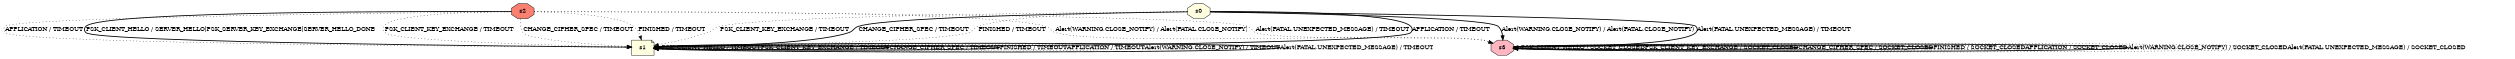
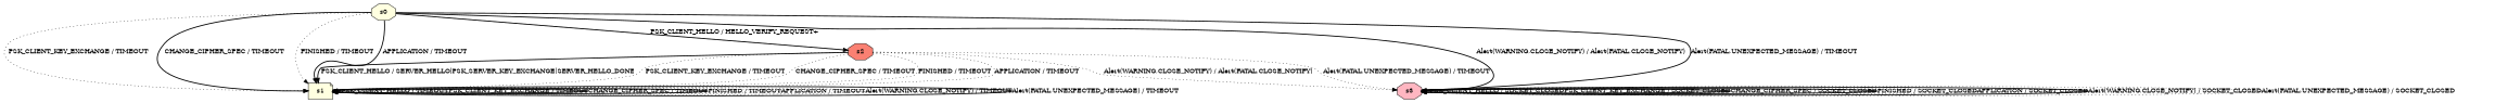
  digraph {
    node [fillcolor=lightyellow shape=octagon style=filled]
    edge [style=dotted]
    n1 [label=s0]
    n2 [label=s1 shape=note]
    n3 [fillcolor=salmon label=s2]
    n4 [fillcolor=lightpink label=s3]
    n1 -> n2 [label="PSK_CLIENT_KEY_EXCHANGE / TIMEOUT"]
    n1 -> n2 [label="CHANGE_CIPHER_SPEC / TIMEOUT" style=bold]
    n1 -> n2 [label="FINISHED / TIMEOUT"]
    n1 -> n2 [label="APPLICATION / TIMEOUT" style=bold]
+   n1 -> n3 [label="PSK_CLIENT_HELLO / HELLO_VERIFY_REQUEST+" style=bold]
    n1 -> n4 [label="Alert(WARNING,CLOSE_NOTIFY) / Alert(FATAL,CLOSE_NOTIFY)" style=bold]
    n1 -> n4 [label="Alert(FATAL,UNEXPECTED_MESSAGE) / TIMEOUT" style=bold]
    n2 -> n2 [label="PSK_CLIENT_HELLO / TIMEOUT" style=bold]
    n2 -> n2 [label="PSK_CLIENT_KEY_EXCHANGE / TIMEOUT"]
    n2 -> n2 [label="CHANGE_CIPHER_SPEC / TIMEOUT" style=bold]
    n2 -> n2 [label="FINISHED / TIMEOUT" style=bold]
    n2 -> n2 [label="APPLICATION / TIMEOUT"]
    n2 -> n2 [label="Alert(WARNING,CLOSE_NOTIFY) / TIMEOUT"]
    n2 -> n2 [label="Alert(FATAL,UNEXPECTED_MESSAGE) / TIMEOUT" style=bold]
    n3 -> n2 [label="PSK_CLIENT_HELLO / SERVER_HELLO|PSK_SERVER_KEY_EXCHANGE|SERVER_HELLO_DONE" style=bold]
    n3 -> n2 [label="PSK_CLIENT_KEY_EXCHANGE / TIMEOUT"]
    n3 -> n2 [label="CHANGE_CIPHER_SPEC / TIMEOUT"]
    n3 -> n2 [label="FINISHED / TIMEOUT"]
    n3 -> n2 [label="APPLICATION / TIMEOUT"]
    n3 -> n4 [label="Alert(WARNING,CLOSE_NOTIFY) / Alert(FATAL,CLOSE_NOTIFY)"]
    n3 -> n4 [label="Alert(FATAL,UNEXPECTED_MESSAGE) / TIMEOUT"]
    n4 -> n4 [label="PSK_CLIENT_HELLO / SOCKET_CLOSED"]
    n4 -> n4 [label="PSK_CLIENT_KEY_EXCHANGE / SOCKET_CLOSED"]
    n4 -> n4 [label="CHANGE_CIPHER_SPEC / SOCKET_CLOSED" style=bold]
    n4 -> n4 [label="FINISHED / SOCKET_CLOSED" style=bold]
    n4 -> n4 [label="APPLICATION / SOCKET_CLOSED"]
    n4 -> n4 [label="Alert(WARNING,CLOSE_NOTIFY) / SOCKET_CLOSED" style=bold]
    n4 -> n4 [label="Alert(FATAL,UNEXPECTED_MESSAGE) / SOCKET_CLOSED"]
  }
